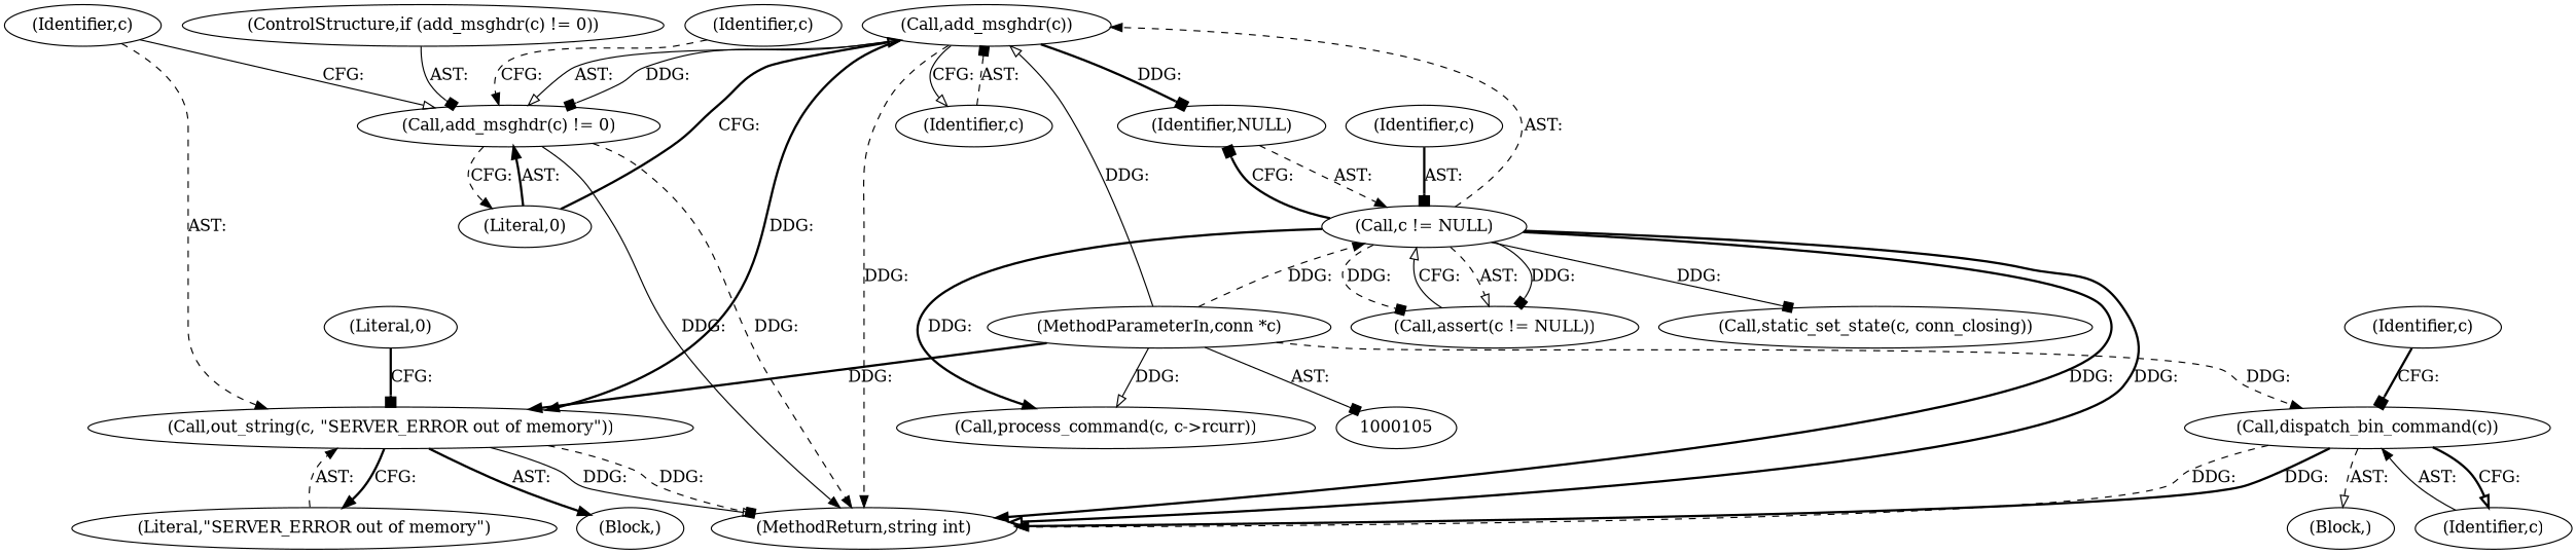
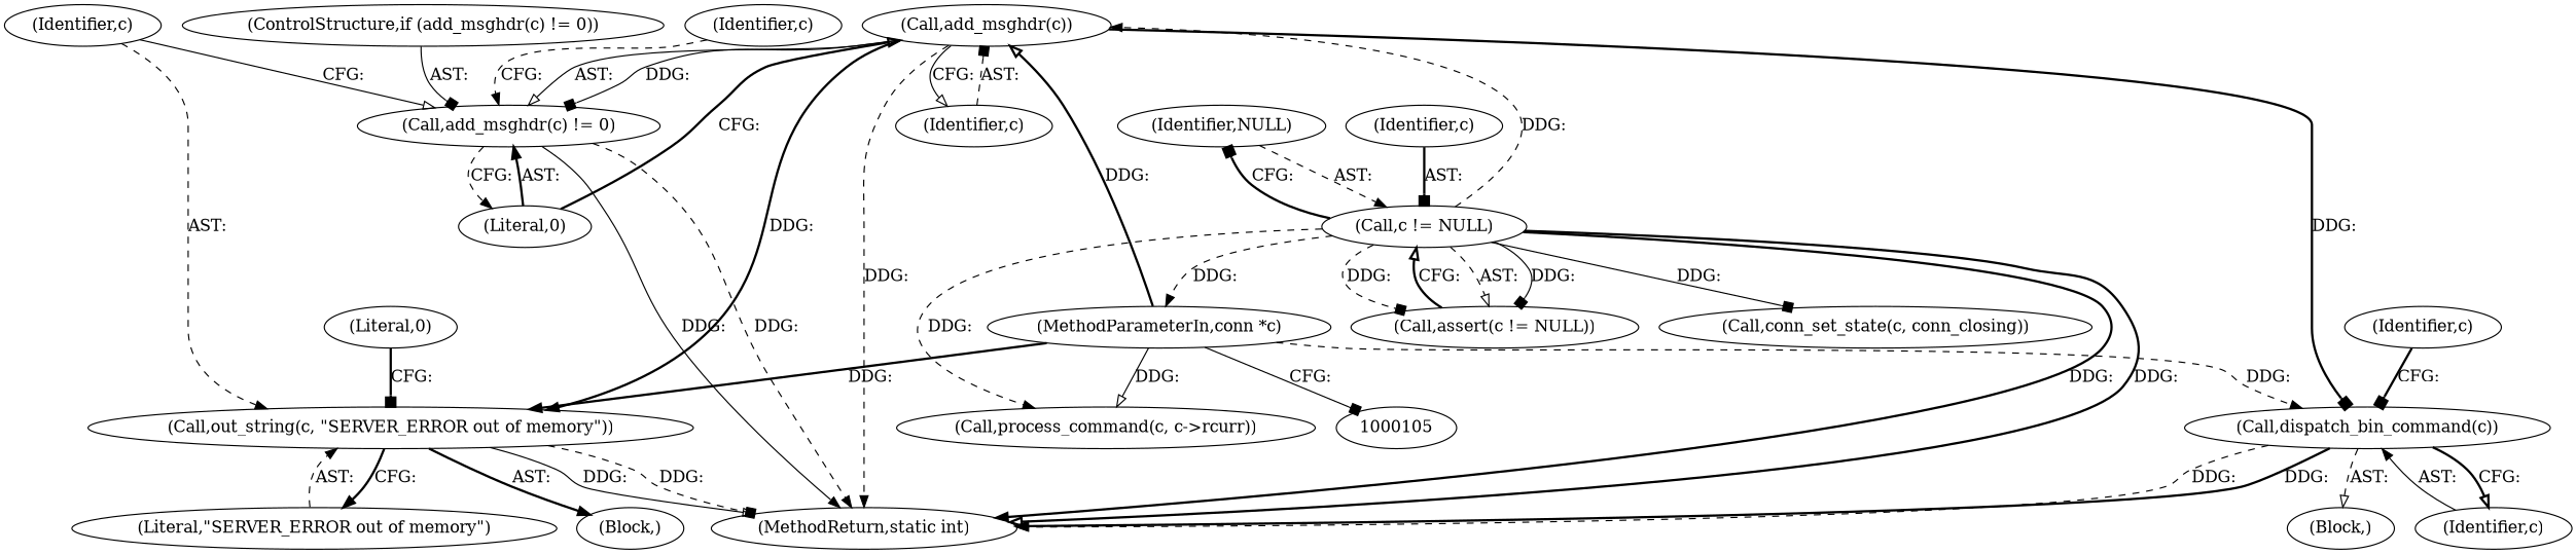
  digraph {
    edge [arrowhead=normal style=dashed]
    n1 [label="(Call,add_msghdr(c))"]
    n2 [label="(Call,add_msghdr(c) != 0)"]
    n3 [label="(Call,out_string(c, \"SERVER_ERROR out of memory\"))"]
    n4 [label="(Call,dispatch_bin_command(c))"]
    n5 [label="(Identifier,c)"]
-   n6 [label="(MethodReturn,string int)"]
+   n6 [label="(MethodReturn,static int)"]
    n7 [label="(Literal,0)"]
    n8 [label="(Literal,\"SERVER_ERROR out of memory\")"]
    n9 [label="(Block,)"]
    n10 [label="(Identifier,c)"]
    n11 [label="(Block,)"]
    n12 [label="(Call,c != NULL)"]
    n13 [label="(Call,assert(c != NULL))"]
    n14 [label="(Identifier,NULL)"]
    n15 [label="(Call,process_command(c, c->rcurr))"]
-   n16 [label="(Call,static_set_state(c, conn_closing))"]
+   n16 [label="(Call,conn_set_state(c, conn_closing))"]
    n17 [label="(MethodParameterIn,conn *c)"]
    1000105
    n19 [label="(ControlStructure,if (add_msghdr(c) != 0))"]
    n20 [label="(Identifier,c)"]
    n21 [label="(Literal,0)"]
    n22 [label="(Identifier,c)"]
    n23 [label="(Identifier,c)"]
    n24 [label="(Identifier,c)"]
    n1 -> n2 [arrowhead=onormal label="AST: " style=solid]
    n1 -> n2 [arrowhead=box label="DDG: " style=solid]
    n1 -> n3 [label="DDG: " style=bold]
-   n1 -> n14 [arrowhead=box label="DDG: " style=bold]
+   n1 -> n4 [arrowhead=box label="DDG: " style=bold]
    n1 -> n5 [arrowhead=onormal label="CFG: " style=solid]
    n1 -> n6 [label="DDG: "]
    n2 -> n6 [label="DDG: "]
    n2 -> n6 [label="DDG: " style=solid]
    n2 -> n7 [label="CFG: "]
    n3 -> n6 [arrowhead=onormal label="DDG: " style=solid]
    n3 -> n6 [arrowhead=box label="DDG: "]
    n3 -> n8 [label="CFG: " style=bold]
    n3 -> n9 [label="AST: " style=bold]
    n4 -> n6 [label="DDG: "]
    n4 -> n6 [label="DDG: " style=bold]
    n4 -> n10 [arrowhead=onormal label="CFG: " style=bold]
    n4 -> n11 [arrowhead=onormal label="AST: "]
    n5 -> n1 [arrowhead=box label="AST: "]
    n7 -> n1 [arrowhead=onormal label="CFG: " style=bold]
    n7 -> n2 [label="AST: " style=bold]
    n8 -> n3 [label="AST: "]
    n10 -> n4 [label="AST: " style=solid]
-   n12 -> n1 [label="AST: "]
+   n12 -> n1 [label="DDG: "]
    n12 -> n6 [label="DDG: " style=bold]
    n12 -> n6 [arrowhead=onormal label="DDG: " style=bold]
    n12 -> n13 [arrowhead=onormal label="AST: "]
    n12 -> n13 [arrowhead=box label="DDG: " style=solid]
    n12 -> n13 [arrowhead=box label="DDG: "]
    n12 -> n14 [arrowhead=box label="CFG: " style=bold]
-   n12 -> n15 [label="DDG: " style=bold]
+   n12 -> n15 [label="DDG: "]
    n12 -> n16 [arrowhead=box label="DDG: " style=solid]
-   n13 -> n12 [arrowhead=onormal label="CFG: " style=solid]
+   n13 -> n12 [arrowhead=onormal label="CFG: " style=bold]
    n14 -> n12 [label="AST: "]
-   n17 -> n1 [arrowhead=onormal label="DDG: " style=solid]
+   n17 -> n1 [arrowhead=onormal label="DDG: " style=bold]
    n17 -> n3 [label="DDG: " style=bold]
    n17 -> n4 [label="DDG: "]
-   n17 -> n12 [label="DDG: "]
+   n12 -> n17 [label="DDG: "]
    n17 -> n15 [arrowhead=onormal label="DDG: " style=solid]
-   n17 -> 1000105 [arrowhead=box label="AST: " style=solid]
+   n17 -> 1000105 [arrowhead=box label="CFG: " style=solid]
    n19 -> n2 [arrowhead=box label="AST: " style=solid]
    n20 -> n2 [arrowhead=onormal label="CFG: " style=solid]
    n20 -> n3 [label="AST: "]
    n21 -> n3 [arrowhead=box label="CFG: " style=bold]
    n22 -> n12 [arrowhead=box label="AST: " style=bold]
    n23 -> n2 [label="CFG: "]
    n24 -> n4 [arrowhead=box label="CFG: " style=bold]
  }
